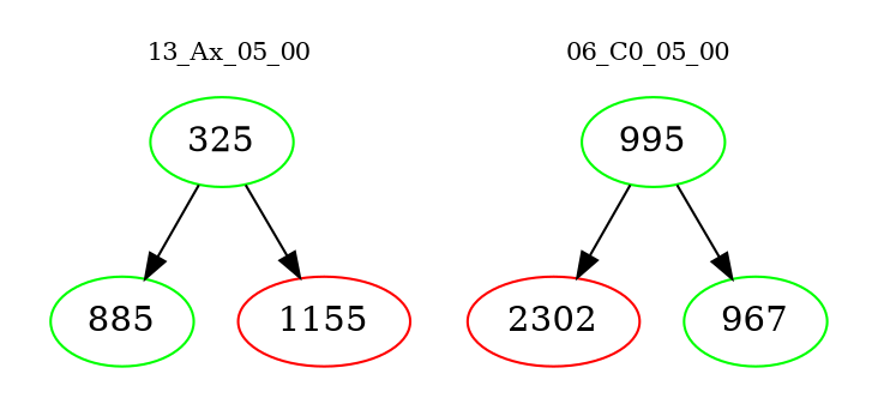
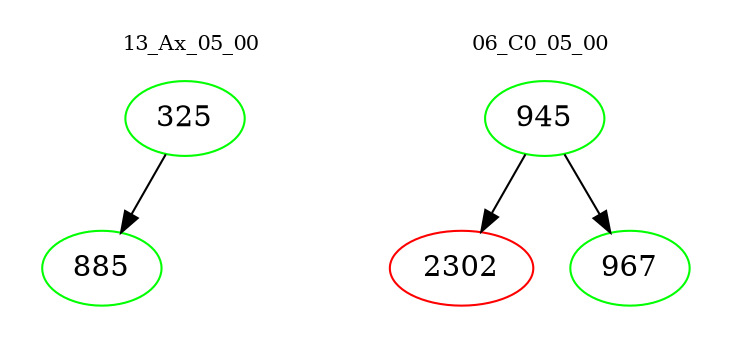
  digraph {
    node [color=green]
    edge [color=black]
    n1 [label=325]
    n2 [label=885]
-   n3 [color=red label=1155]
-   n4 [label=995]
+   n4 [label=945]
    n5 [color=red label=2302]
    n6 [label=967]
    subgraph cluster_1 {
      color=white
      fontsize=10
      label="13_Ax_05_00"
      n1
      n2
-     n3
    }
    subgraph cluster_2 {
      color=white
      fontsize=10
      label="06_C0_05_00"
      n4
      n5
      n6
    }
    n1 -> n2
-   n1 -> n3
    n4 -> n5
    n4 -> n6
  }
